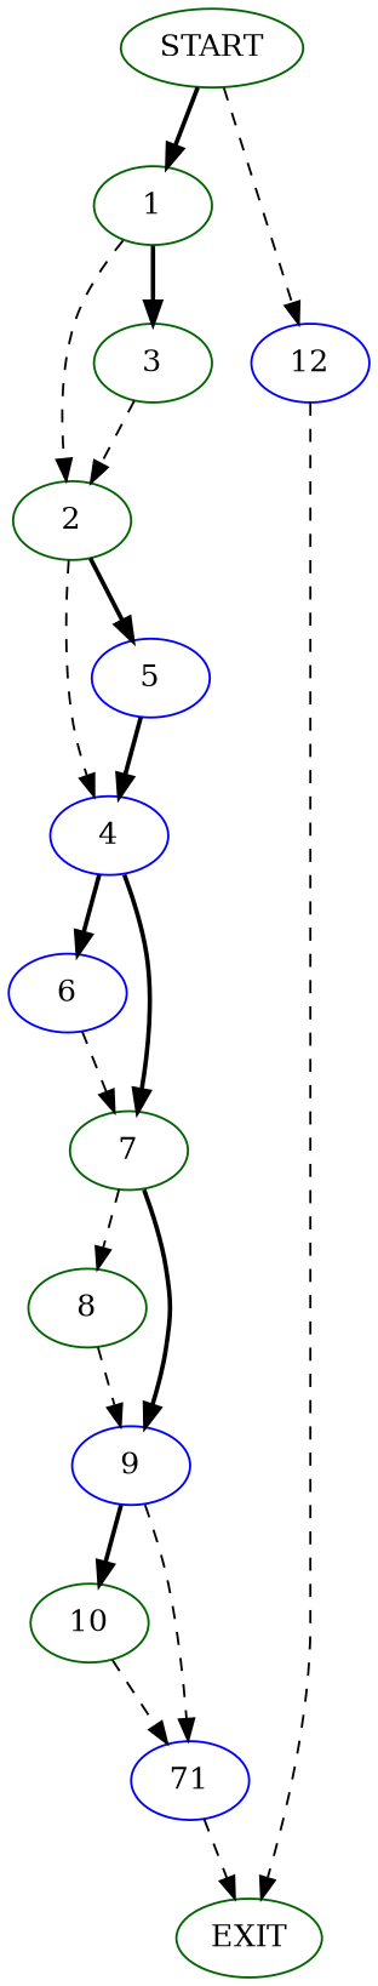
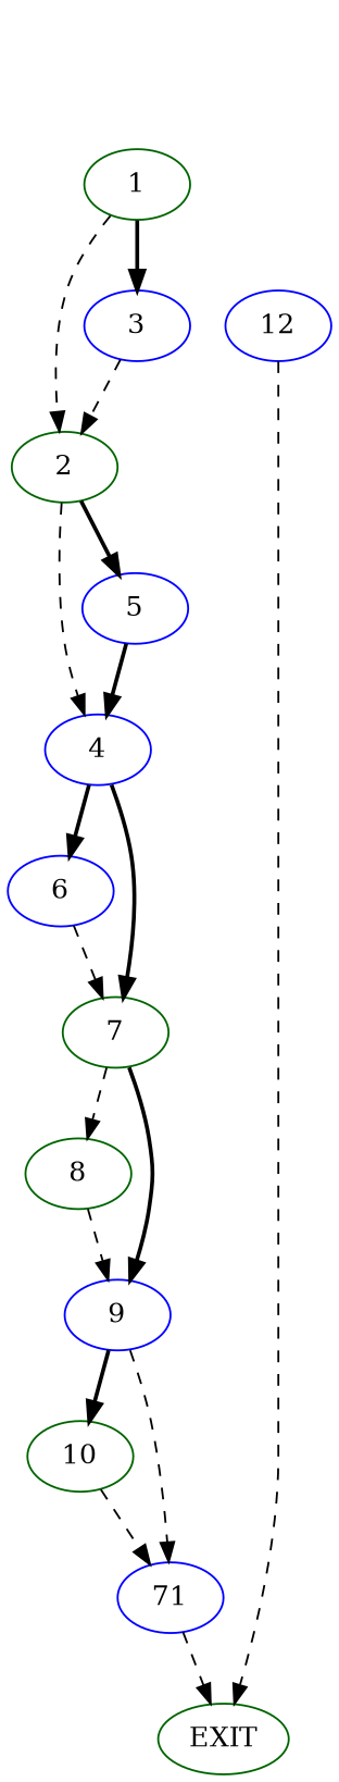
  digraph {
    node [color=darkgreen]
    edge [style=dashed]
-   n1 [label=START]
    1
    12 [color=blue]
    2
-   3
+   3 [color=blue]
    n6 [label=EXIT]
    4 [color=blue]
    5 [color=blue]
    6 [color=blue]
    7
    8
    9 [color=blue]
    10
    n14 [color=blue label=71]
-   n1 -> 1 [style=bold]
-   n1 -> 12
    1 -> 2
    1 -> 3 [style=bold]
    12 -> n6
    2 -> 4
    2 -> 5 [style=bold]
    3 -> 2
    4 -> 6 [style=bold]
    4 -> 7 [style=bold]
    5 -> 4 [style=bold]
    6 -> 7
    7 -> 8
    7 -> 9 [style=bold]
    8 -> 9
    9 -> 10 [style=bold]
    9 -> n14
    10 -> n14
    n14 -> n6
  }
